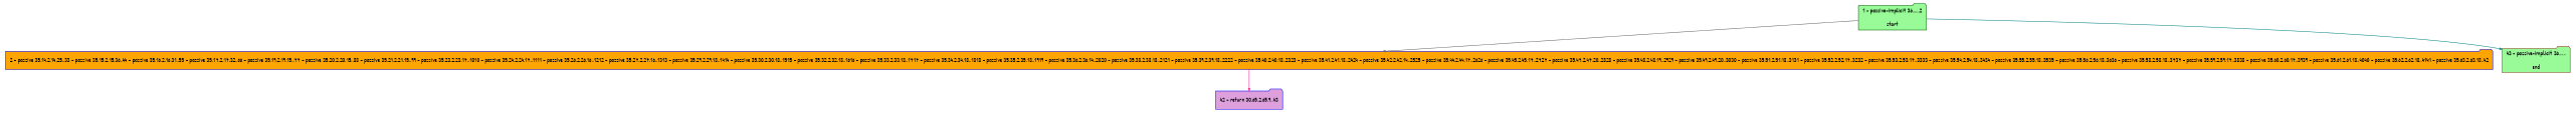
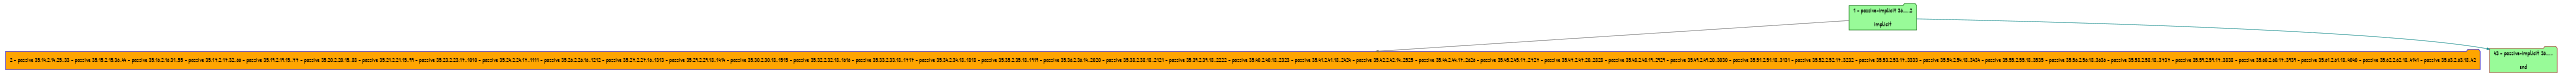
  digraph {
    bgcolor=white
    compound=true
    fillcolor="#FFFFCC"
    fontname="Patrick Hand"
    fontsize=12
    pack=true
    packmode=clust
    style="rounded,filled"
    node [color="#0000ff" compound=true fillcolor=palegreen fixedsize=false fontname="Patrick Hand" fontsize=12 node_initialized=no shape=folder style=filled]
    edge [arrowhead=normal arrowsize=0.5 arrowtail=none compound=true dir=forward fontcolor=black fontname="Patrick Hand" fontsize=12]
    n1 [fillcolor=orange label="2 - passive 35,14,2,14,25,,33 - passive 35,15,2,15,36,,44 - passive 35,16,2,16,31,,55 - passive 35,17,2,17,32,,66 - passive 35,19,2,19,15,,77 - passive 35,20,2,20,15,,88 - passive 35,21,2,21,15,,99 - passive 35,23,2,23,17,,1010 - passive 35,24,2,24,17,,1111 - passive 35,26,2,26,16,,1212 - passive 35,27,2,27,16,,1313 - passive 35,29,2,29,18,,1414 - passive 35,30,2,30,18,,1515 - passive 35,32,2,32,18,,1616 - passive 35,33,2,33,18,,1717 - passive 35,34,2,34,18,,1818 - passive 35,35,2,35,18,,1919 - passive 35,36,2,36,14,,2020 - passive 35,38,2,38,18,,2121 - passive 35,39,2,39,18,,2222 - passive 35,40,2,40,18,,2323 - passive 35,41,2,41,18,,2424 - passive 35,42,2,42,14,,2525 - passive 35,44,2,44,17,,2626 - passive 35,45,2,45,17,,2727 - passive 35,47,2,47,20,,2828 - passive 35,48,2,48,19,,2929 - passive 35,49,2,49,20,,3030 - passive 35,51,2,51,18,,3131 - passive 35,52,2,52,17,,3232 - passive 35,53,2,53,17,,3333 - passive 35,54,2,54,18,,3434 - passive 35,55,2,55,18,,3535 - passive 35,56,2,56,18,,3636 - passive 35,58,2,58,18,,3737 - passive 35,59,2,59,17,,3838 - passive 35,60,2,60,17,,3939 - passive 35,61,2,61,18,,4040 - passive 35,62,2,62,18,,4141 - passive 35,63,2,63,18,,42"]
-   n2 [fillcolor=plum label="42 - return 30,65,2,65,9,,43"]
-   n3 [color="#006400" label="1 - passive-implicit 36,,,,,,2\n\nstart"]
+   n3 [color="#006400" label="1 - passive-implicit 36,,,,,,2\n\nimplicit"]
    n4 [color="#a52a2a" label="43 - passive-implicit 36,,,,,,\n\nend"]
-   n1 -> n2 [color=deeppink]
    n3 -> n1 [color=gray40]
    n3 -> n4 [color=teal]
  }
